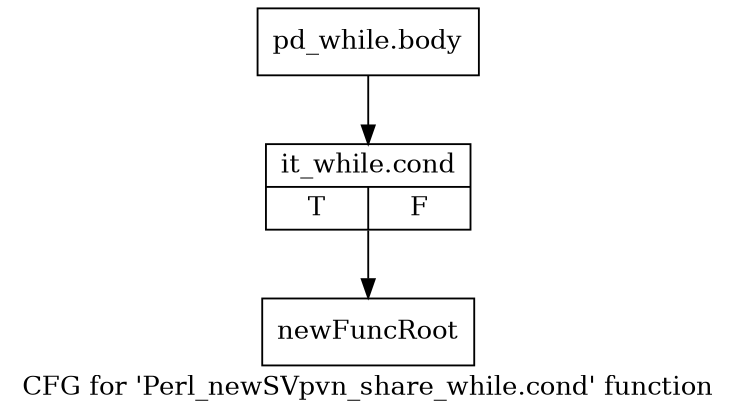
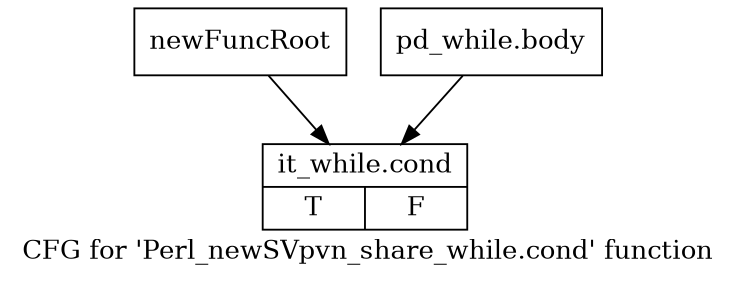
  digraph {
    label="CFG for 'Perl_newSVpvn_share_while.cond' function"
    node [shape=record]
    n1 [label="{newFuncRoot}"]
    n2 [label="{it_while.cond|{<s0>T|<s1>F}}"]
    n3 [label="{pd_while.body}"]
-   n2 -> n1
+   n1 -> n2
    n3 -> n2
  }
